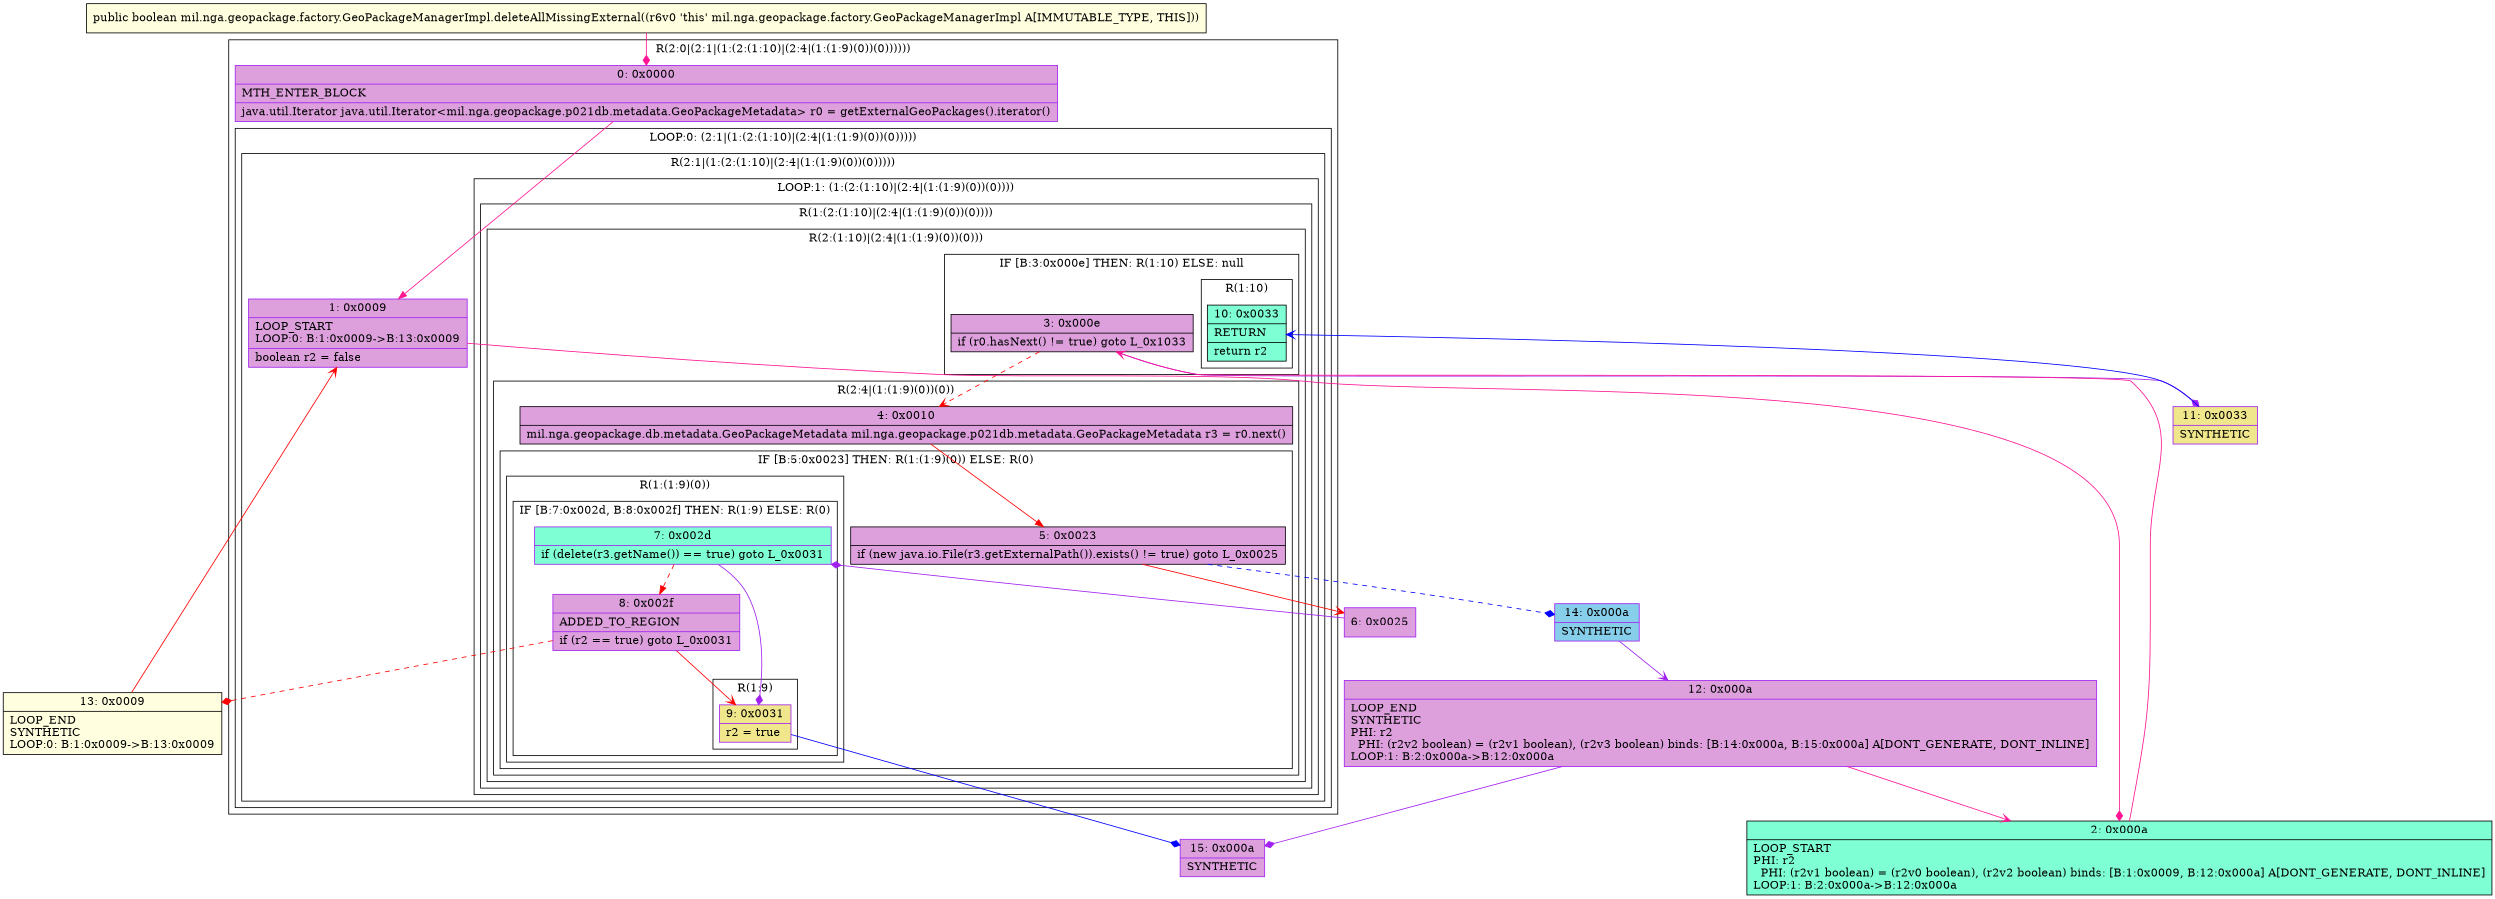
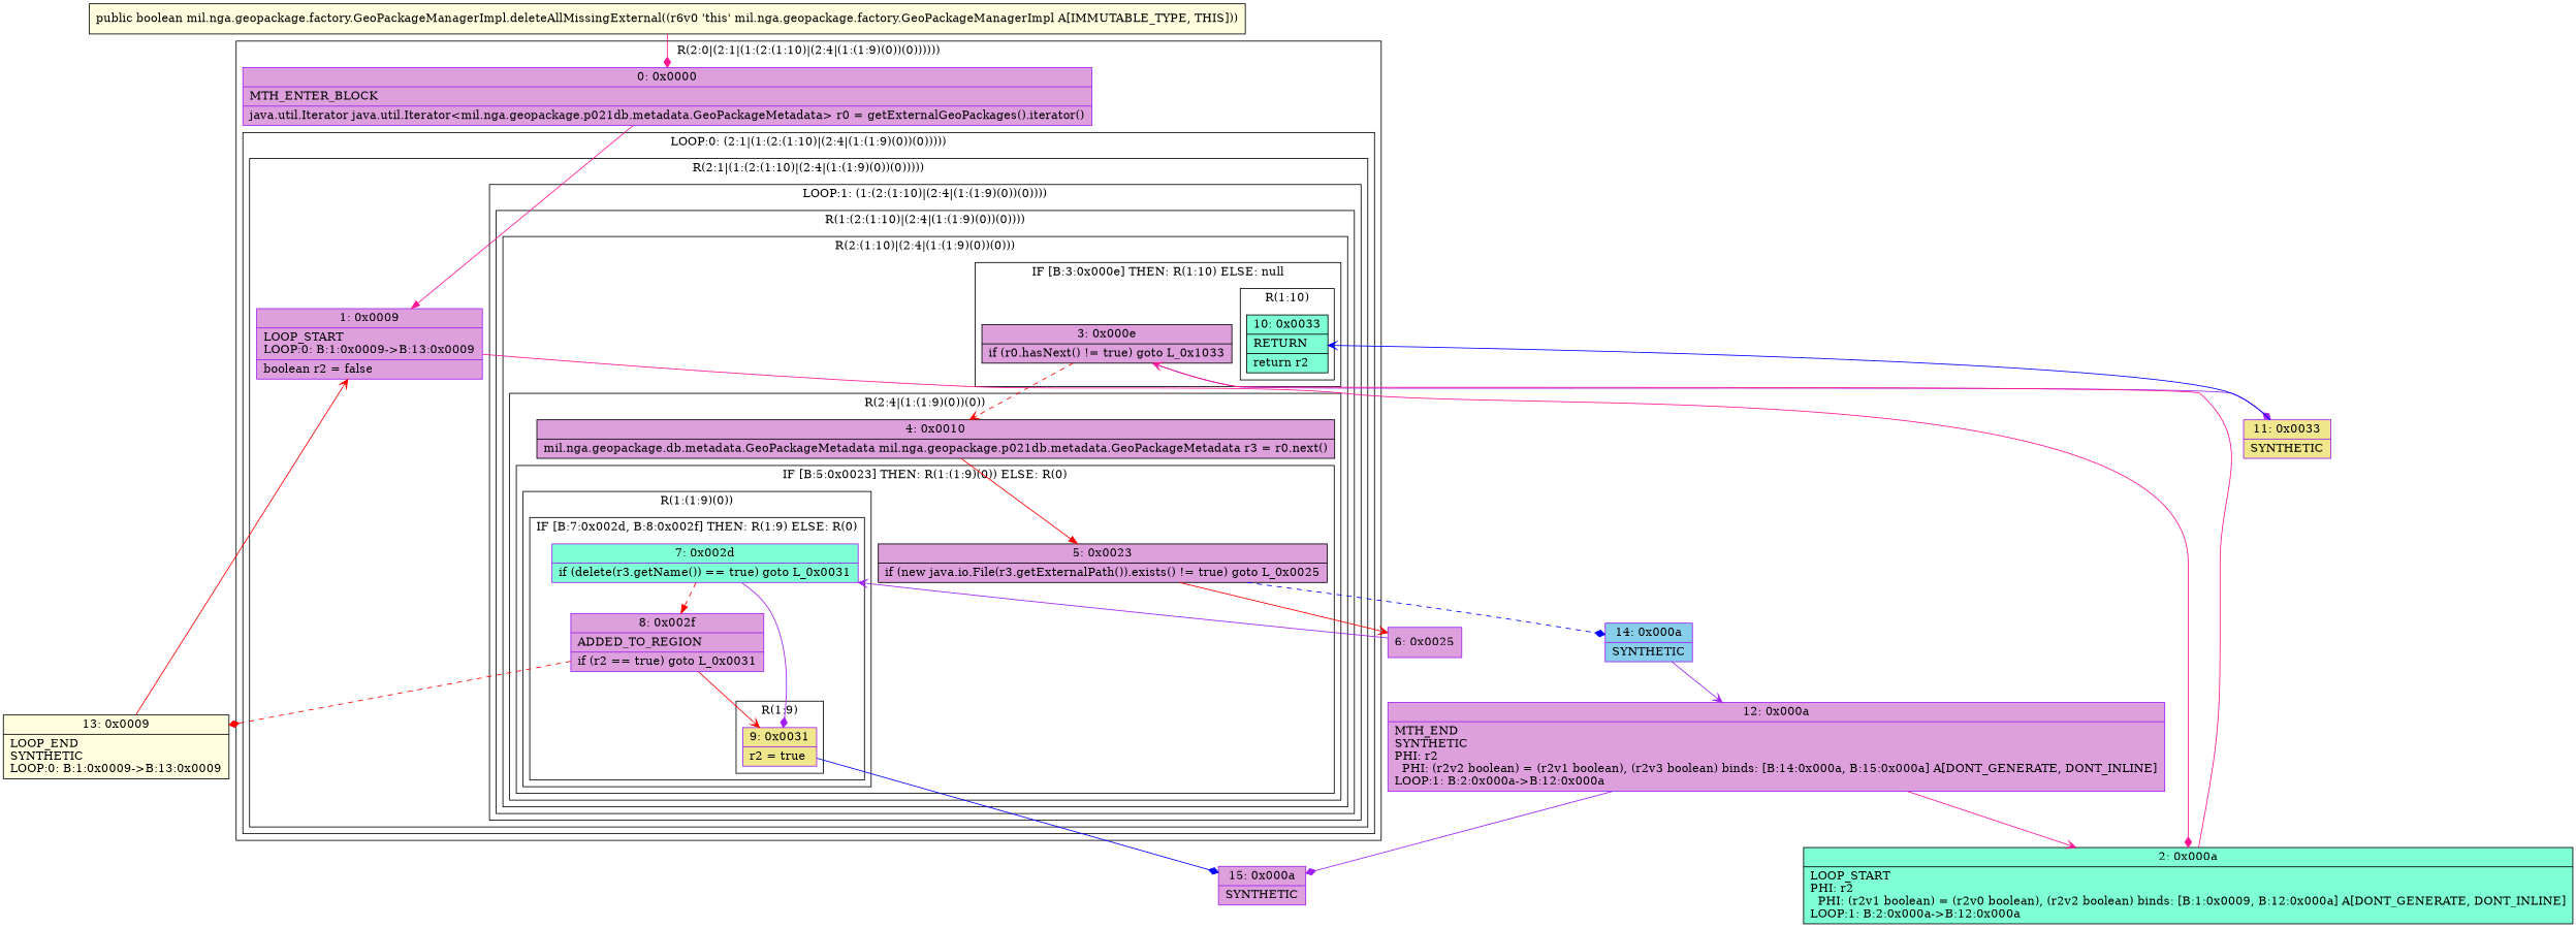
  digraph {
    node [color=purple fillcolor=plum shape=record style=filled]
    edge [arrowhead=vee color=red]
    n1 [color=black fillcolor=aquamarine label="{10\:\ 0x0033|RETURN\l|return r2\l}"]
    n2 [color=black label="{3\:\ 0x000e|if (r0.hasNext() != true) goto L_0x1033\l}"]
    n3 [fillcolor=khaki label="{9\:\ 0x0031|r2 = true\l}"]
    n4 [fillcolor=aquamarine label="{7\:\ 0x002d|if (delete(r3.getName()) == true) goto L_0x0031\l}"]
    n5 [label="{8\:\ 0x002f|ADDED_TO_REGION\l|if (r2 == true) goto L_0x0031\l}"]
    n6 [color=black label="{5\:\ 0x0023|if (new java.io.File(r3.getExternalPath()).exists() != true) goto L_0x0025\l}"]
    n7 [color=black label="{4\:\ 0x0010|mil.nga.geopackage.db.metadata.GeoPackageMetadata mil.nga.geopackage.p021db.metadata.GeoPackageMetadata r3 = r0.next()\l}"]
    n8 [label="{1\:\ 0x0009|LOOP_START\lLOOP:0: B:1:0x0009\-\>B:13:0x0009\l|boolean r2 = false\l}"]
    n9 [label="{0\:\ 0x0000|MTH_ENTER_BLOCK\l|java.util.Iterator java.util.Iterator\<mil.nga.geopackage.p021db.metadata.GeoPackageMetadata\> r0 = getExternalGeoPackages().iterator()\l}"]
    n10 [fillcolor=khaki label="{11\:\ 0x0033|SYNTHETIC\l}"]
    n11 [label="{15\:\ 0x000a|SYNTHETIC\l}"]
    n12 [color=black fillcolor=lightyellow label="{13\:\ 0x0009|LOOP_END\lSYNTHETIC\lLOOP:0: B:1:0x0009\-\>B:13:0x0009\l}"]
    n13 [label="{6\:\ 0x0025}"]
    n14 [fillcolor=skyblue label="{14\:\ 0x000a|SYNTHETIC\l}"]
    n15 [color=black fillcolor=aquamarine label="{2\:\ 0x000a|LOOP_START\lPHI: r2 \l  PHI: (r2v1 boolean) = (r2v0 boolean), (r2v2 boolean) binds: [B:1:0x0009, B:12:0x000a] A[DONT_GENERATE, DONT_INLINE]\lLOOP:1: B:2:0x000a\-\>B:12:0x000a\l}"]
-   n16 [label="{12\:\ 0x000a|LOOP_END\lSYNTHETIC\lPHI: r2 \l  PHI: (r2v2 boolean) = (r2v1 boolean), (r2v3 boolean) binds: [B:14:0x000a, B:15:0x000a] A[DONT_GENERATE, DONT_INLINE]\lLOOP:1: B:2:0x000a\-\>B:12:0x000a\l}"]
+   n16 [label="{12\:\ 0x000a|MTH_END\lSYNTHETIC\lPHI: r2 \l  PHI: (r2v2 boolean) = (r2v1 boolean), (r2v3 boolean) binds: [B:14:0x000a, B:15:0x000a] A[DONT_GENERATE, DONT_INLINE]\lLOOP:1: B:2:0x000a\-\>B:12:0x000a\l}"]
    n17 [color=black fillcolor=lightyellow label="{public boolean mil.nga.geopackage.factory.GeoPackageManagerImpl.deleteAllMissingExternal((r6v0 'this' mil.nga.geopackage.factory.GeoPackageManagerImpl A[IMMUTABLE_TYPE, THIS])) }"]
    subgraph cluster_1 {
      label="R(2:0|(2:1|(1:(2:(1:10)|(2:4|(1:(1:9)(0))(0))))))"
      n9
      subgraph cluster_2 {
        label="LOOP:0: (2:1|(1:(2:(1:10)|(2:4|(1:(1:9)(0))(0)))))"
        subgraph cluster_3 {
          label="R(2:1|(1:(2:(1:10)|(2:4|(1:(1:9)(0))(0)))))"
          n8
          subgraph cluster_4 {
            label="LOOP:1: (1:(2:(1:10)|(2:4|(1:(1:9)(0))(0))))"
            subgraph cluster_5 {
              label="R(1:(2:(1:10)|(2:4|(1:(1:9)(0))(0))))"
              subgraph cluster_6 {
                label="R(2:(1:10)|(2:4|(1:(1:9)(0))(0)))"
                subgraph cluster_7 {
                  label="IF [B:3:0x000e] THEN: R(1:10) ELSE: null"
                  n2
                  subgraph cluster_8 {
                    label="R(1:10)"
                    n1
                  }
                }
                subgraph cluster_9 {
                  label="R(2:4|(1:(1:9)(0))(0))"
                  n7
                  subgraph cluster_10 {
                    label="IF [B:5:0x0023] THEN: R(1:(1:9)(0)) ELSE: R(0)"
                    n6
                    subgraph cluster_11 {
                      label="R(1:(1:9)(0))"
                      subgraph cluster_12 {
                        label="IF [B:7:0x002d, B:8:0x002f] THEN: R(1:9) ELSE: R(0)"
                        n4
                        n5
                        subgraph cluster_13 {
                          label="R(1:9)"
                          n3
                        }
                        subgraph cluster_14 {
                          label="R(0)"
                        }
                      }
                    }
                    subgraph cluster_15 {
                      label="R(0)"
                    }
                  }
                }
              }
            }
          }
        }
      }
    }
    n2 -> n7 [style=dashed]
    n2 -> n10 [arrowhead=diamond color=purple]
    n3 -> n11 [arrowhead=diamond color=blue]
    n4 -> n3 [arrowhead=diamond color=purple]
    n4 -> n5 [arrowhead=normal style=dashed]
    n5 -> n3
    n5 -> n12 [arrowhead=diamond style=dashed]
    n6 -> n13
    n6 -> n14 [arrowhead=diamond color=blue style=dashed]
    n7 -> n6 [arrowhead=normal]
    n8 -> n15 [arrowhead=diamond color=deeppink]
    n9 -> n8 [arrowhead=normal color=deeppink]
    n10 -> n1 [color=blue]
    n12 -> n8
-   n13 -> n4 [arrowhead=diamond color=purple]
+   n13 -> n4 [color=purple]
    n14 -> n16 [color=purple]
    n15 -> n2 [color=deeppink]
    n16 -> n11 [arrowhead=diamond color=purple]
    n16 -> n15 [color=deeppink]
    n17 -> n9 [arrowhead=diamond color=deeppink]
  }
